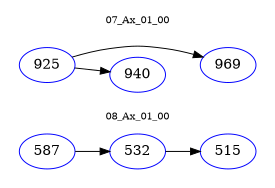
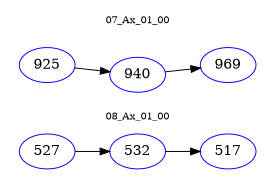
  digraph {
    rankdir=LR
    node [color=blue]
    edge [color=black]
-   n1 [label=587]
+   n1 [label=527]
    n2 [label=532]
-   n3 [label=515]
+   n3 [label=517]
    n4 [label=925]
    n5 [label=940]
    n6 [label=969]
    subgraph cluster_1 {
      color=white
      fontsize=10
      label="08_Ax_01_00"
      n1
      n2
      n3
    }
    subgraph cluster_2 {
      color=white
      fontsize=10
      label="07_Ax_01_00"
      n4
      n5
      n6
    }
    n1 -> n2
    n2 -> n3
    n4 -> n5
-   n4 -> n6
+   n5 -> n6
  }
